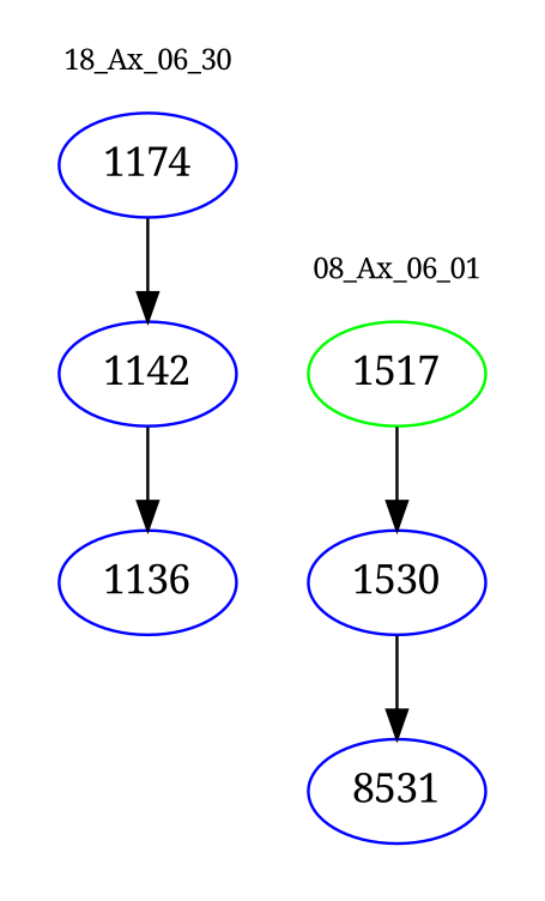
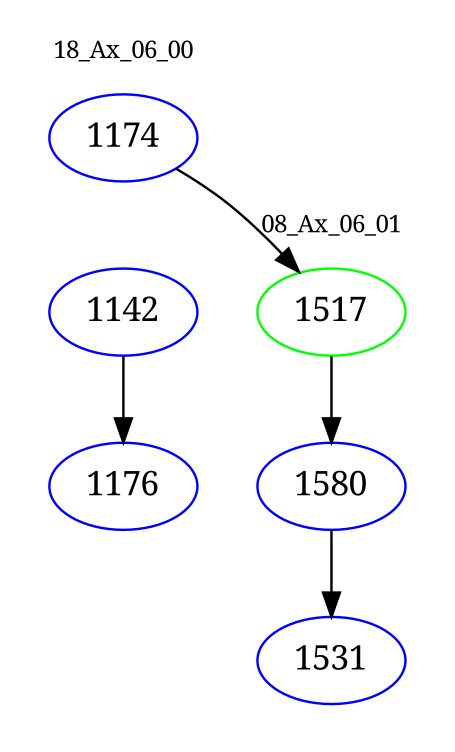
  digraph {
    fontname="Noto Serif"
    node [color=blue fontname="Noto Serif"]
    edge [color=black fontname="Noto Serif"]
    n1 [color=green label=1517]
-   n2 [label=1530]
-   n3 [label=8531]
+   n2 [label=1580]
+   n3 [label=1531]
    n4 [label=1174]
    n5 [label=1142]
-   n6 [label=1136]
+   n6 [label=1176]
    subgraph cluster_1 {
      color=white
      fontsize=10
      label="08_Ax_06_01"
      n1
      n2
      n3
    }
    subgraph cluster_2 {
      color=white
      fontsize=10
-     label="18_Ax_06_30"
+     label="18_Ax_06_00"
      n4
      n5
      n6
    }
    n1 -> n2
    n2 -> n3
-   n4 -> n5
+   n4 -> n1
    n5 -> n6
  }
